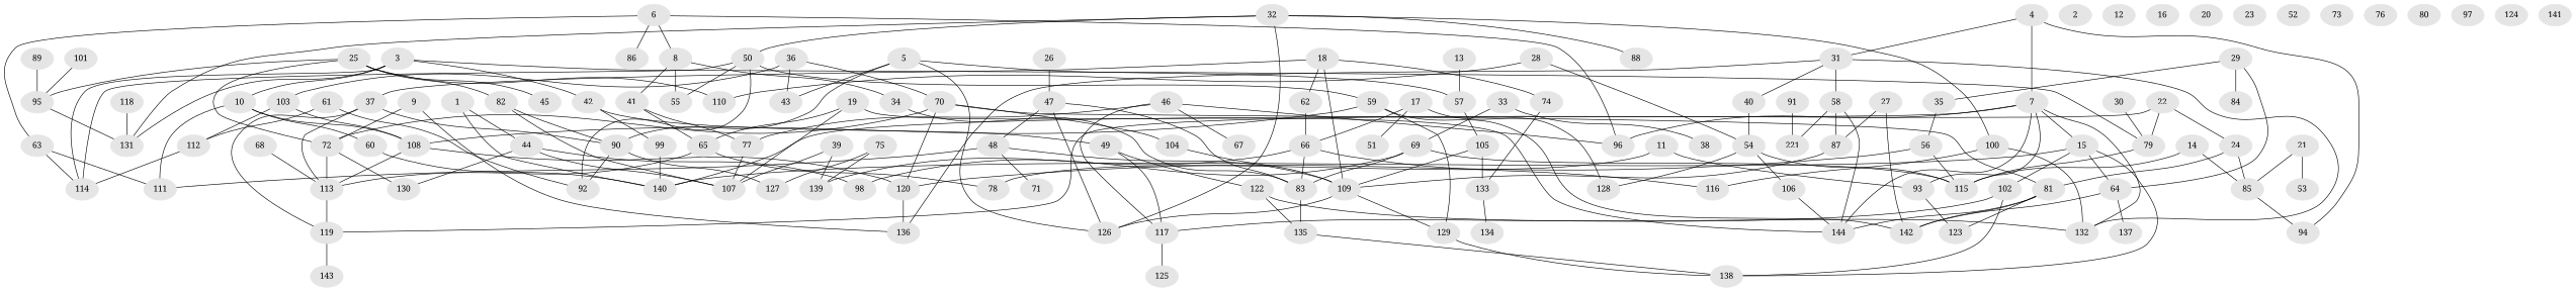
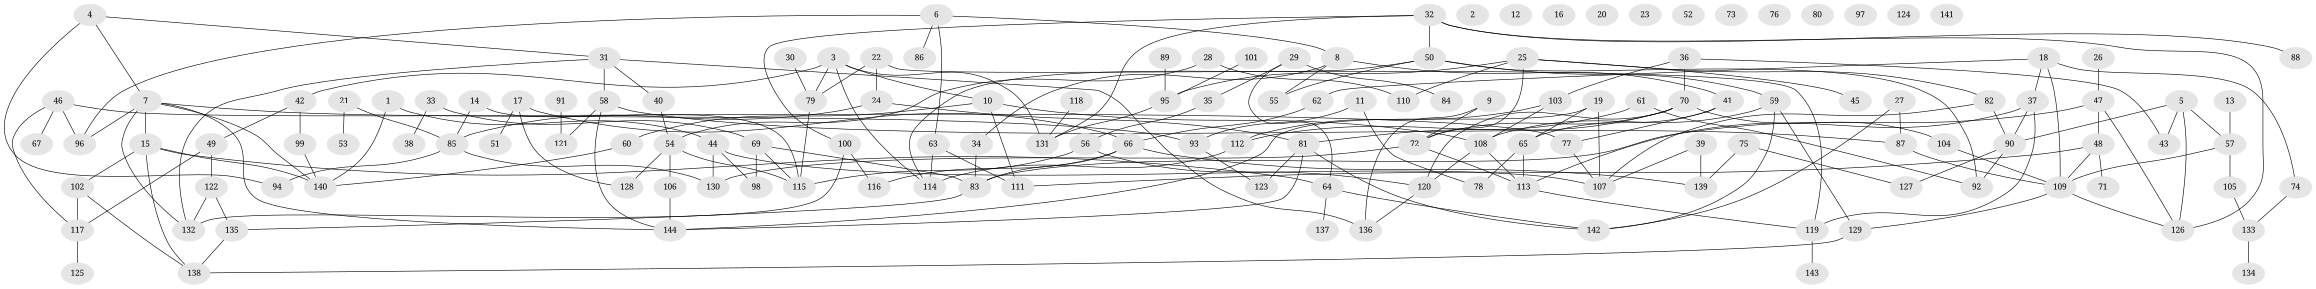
  graph {
    fontname="Noto Serif"
    node [color=gray90 fontname="Noto Serif" style=filled]
    edge [fontname="Noto Serif"]
    1
    44
    140
    107
    98
    130
    2
    3
    10
    42
    79
    114
    131
    60
    108
    111
    49
    99
    115
    4
    7
    31
    94
    96
    15
    93
    132
    144
    136
    40
    58
    5
    43
    57
    90
    126
    105
    92
    127
    6
    8
    63
    86
    34
    41
    55
    64
    102
    138
    123
    83
    65
    77
    9
    72
    113
    120
    11
    78
    12
    13
    95
    14
    85
    142
    137
    117
    16
    17
    51
    66
    128
    139
    116
    18
    37
    62
    74
    109
    119
    133
    129
    19
    20
    21
    53
    22
    24
    81
    143
    23
    25
    45
    82
    110
    26
    47
    48
    27
    87
    28
    54
    106
    29
    35
    84
    56
    30
-   121 [label=221]
+   121
    32
    50
    88
    100
    59
    33
    38
    69
    135
    36
    70
    103
    104
    112
    39
    122
    46
    67
    125
    71
    52
    61
-   68
    73
    134
    75
    76
    80
    89
    91
    97
    101
    118
    124
    141
    1 -- 44
    1 -- 140
    44 -- 107
    44 -- 98
    44 -- 130
    3 -- 10
    3 -- 42
    3 -- 79
    3 -- 114
    3 -- 131
    10 -- 60
    10 -- 108
    10 -- 111
    42 -- 49
    42 -- 99
    79 -- 115
    60 -- 140
    108 -- 113
    108 -- 120
    49 -- 117
    49 -- 122
    99 -- 140
    4 -- 7
    4 -- 31
    4 -- 94
    7 -- 140
    7 -- 96
    7 -- 15
    7 -- 93
    7 -- 132
    7 -- 144
    31 -- 132
    31 -- 136
    31 -- 40
    31 -- 58
    15 -- 140
    15 -- 64
    15 -- 102
    15 -- 138
    93 -- 123
    40 -- 54
    58 -- 144
    58 -- 87
    58 -- 121
    5 -- 43
    5 -- 57
    5 -- 90
    5 -- 126
    57 -- 105
    90 -- 92
    90 -- 127
-   105 -- 109
+   57 -- 109
    105 -- 133
    6 -- 96
    6 -- 8
    6 -- 63
    6 -- 86
    8 -- 34
    8 -- 41
    8 -- 55
    63 -- 114
    63 -- 111
    34 -- 83
    41 -- 65
    41 -- 77
    64 -- 142
    64 -- 137
    102 -- 138
    102 -- 117
    83 -- 135
    65 -- 113
    65 -- 78
    77 -- 107
    9 -- 136
    9 -- 72
    72 -- 130
    72 -- 113
    113 -- 119
    120 -- 136
    11 -- 93
    11 -- 78
    13 -- 57
    95 -- 131
    14 -- 115
    14 -- 85
+   85 -- 130
    85 -- 94
    117 -- 125
    17 -- 51
    17 -- 66
    17 -- 128
    66 -- 83
    66 -- 139
    66 -- 116
    18 -- 37
    18 -- 62
    18 -- 74
    18 -- 109
    37 -- 90
    37 -- 113
    37 -- 119
    62 -- 66
    74 -- 133
    109 -- 126
    109 -- 129
    119 -- 143
    133 -- 134
    129 -- 138
    19 -- 107
    19 -- 144
    19 -- 65
    21 -- 85
    21 -- 53
    22 -- 79
    22 -- 119
    22 -- 24
    24 -- 85
    24 -- 81
    81 -- 144
    81 -- 123
    81 -- 142
    25 -- 72
    25 -- 95
    25 -- 45
    25 -- 82
    25 -- 110
    82 -- 107
    82 -- 90
    26 -- 47
    47 -- 126
    47 -- 83
    47 -- 48
    48 -- 111
    48 -- 109
    48 -- 71
    27 -- 142
    27 -- 87
    87 -- 109
    28 -- 110
    28 -- 54
    54 -- 115
    54 -- 128
    54 -- 106
    106 -- 144
    29 -- 64
    29 -- 35
    29 -- 84
    35 -- 56
    56 -- 115
    56 -- 120
    30 -- 79
    32 -- 131
    32 -- 126
    32 -- 50
    32 -- 88
    32 -- 100
    50 -- 114
    50 -- 92
    50 -- 55
    50 -- 59
    100 -- 132
    100 -- 116
    59 -- 108
    59 -- 142
    59 -- 129
    33 -- 38
    33 -- 69
    69 -- 98
    69 -- 115
    69 -- 83
    135 -- 138
    36 -- 43
    36 -- 70
    36 -- 103
    70 -- 72
    70 -- 120
    70 -- 81
    70 -- 104
    103 -- 108
    103 -- 112
    104 -- 109
    112 -- 114
    39 -- 107
    39 -- 139
    122 -- 132
    122 -- 135
    46 -- 96
    46 -- 77
    46 -- 117
    46 -- 67
    61 -- 92
    61 -- 112
-   68 -- 113
    75 -- 127
    75 -- 139
    89 -- 95
    91 -- 121
    101 -- 95
    118 -- 131
  }
